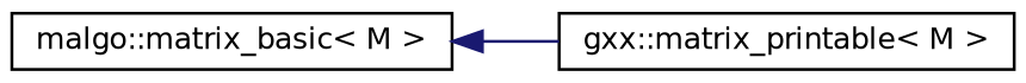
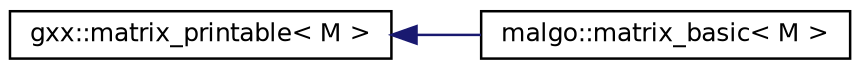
  digraph {
    rankdir=LR
    node [color=black fillcolor=white fontname=Helvetica fontsize=10 shape=record style=filled]
    n1 [height=0.2 label="gxx::matrix_printable\< M \>" width=0.4]
    n2 [height=0.2 label="malgo::matrix_basic\< M \>" width=0.4]
-   n2 -> n1 [color=midnightblue dir=back fontname=Helvetica fontsize=10 labelfontname=Helvetica labelfontsize=10 style=solid]
+   n1 -> n2 [color=midnightblue dir=back fontname=Helvetica fontsize=10 labelfontname=Helvetica labelfontsize=10 style=solid]
  }
